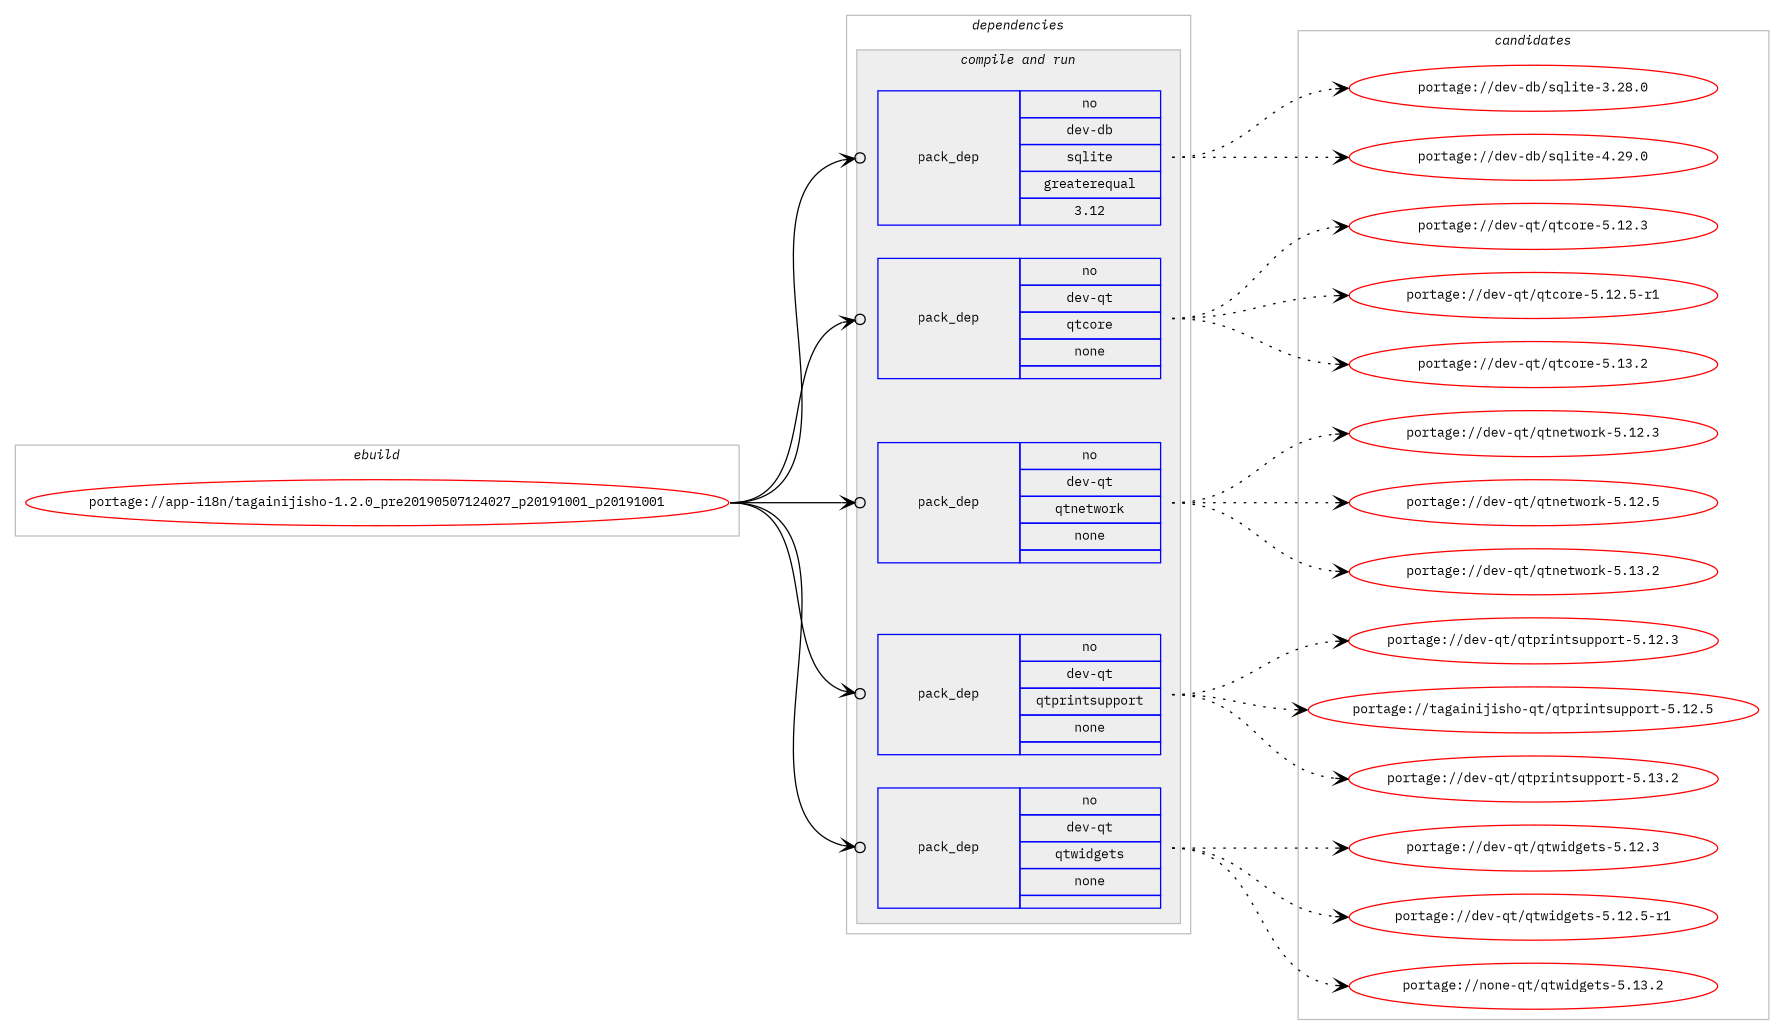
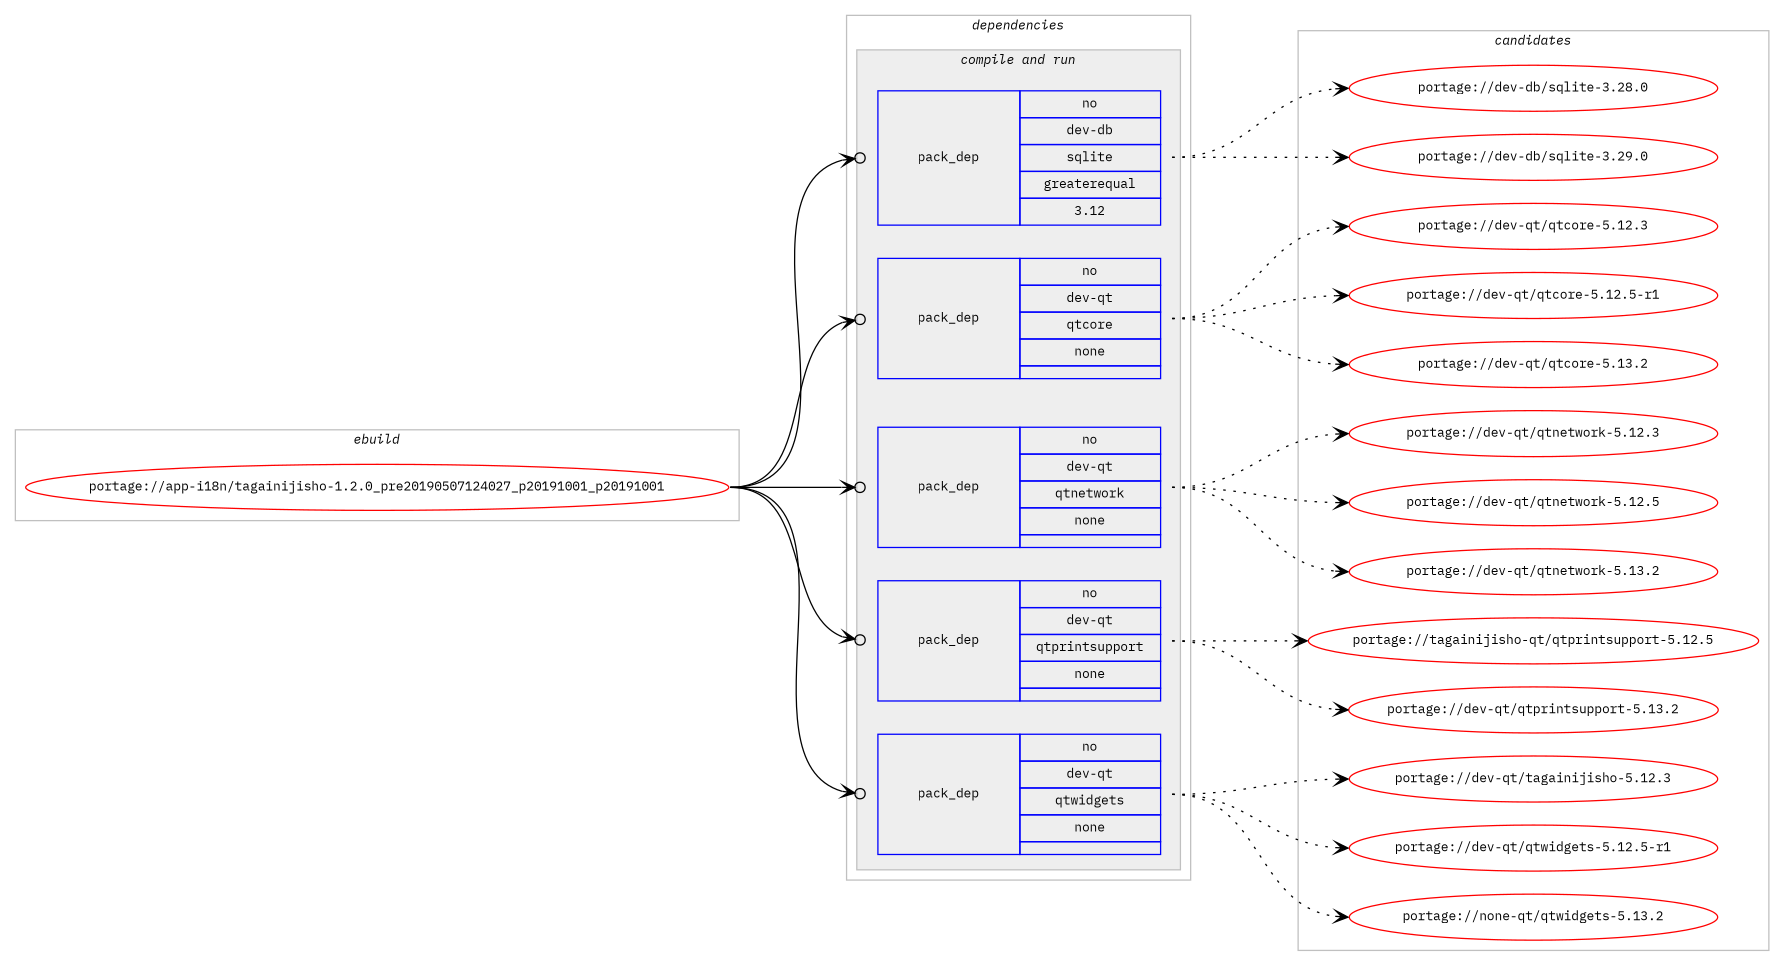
  digraph {
    compound=true
    concentrate=true
    fontname="IBM Plex Mono"
    fontsize=10
    newrank=true
    rankdir=LR
    ranksep=1.5
    node [color=red fontname="IBM Plex Mono" fontsize=10]
    edge [arrowhead=vee fontname="IBM Plex Mono" headport=w style=dotted tailport=e weight=100]
    n1 [label="portage://app-i18n/tagainijisho-1.2.0_pre20190507124027_p20191001_p20191001" width=4]
    n2 [color=blue label=<<TABLE BORDER="0" CELLBORDER="1" CELLSPACING="0" CELLPADDING="4" WIDTH="220"><TR><TD ROWSPAN="6" CELLPADDING="30">pack_dep</TD></TR><TR><TD WIDTH="110">no</TD></TR><TR><TD>dev-db</TD></TR><TR><TD>sqlite</TD></TR><TR><TD>greaterequal</TD></TR><TR><TD>3.12</TD></TR></TABLE>> shape=none]
    n3 [color=blue label=<<TABLE BORDER="0" CELLBORDER="1" CELLSPACING="0" CELLPADDING="4" WIDTH="220"><TR><TD ROWSPAN="6" CELLPADDING="30">pack_dep</TD></TR><TR><TD WIDTH="110">no</TD></TR><TR><TD>dev-qt</TD></TR><TR><TD>qtcore</TD></TR><TR><TD>none</TD></TR><TR><TD></TD></TR></TABLE>> shape=none]
    n4 [color=blue label=<<TABLE BORDER="0" CELLBORDER="1" CELLSPACING="0" CELLPADDING="4" WIDTH="220"><TR><TD ROWSPAN="6" CELLPADDING="30">pack_dep</TD></TR><TR><TD WIDTH="110">no</TD></TR><TR><TD>dev-qt</TD></TR><TR><TD>qtnetwork</TD></TR><TR><TD>none</TD></TR><TR><TD></TD></TR></TABLE>> shape=none]
    n5 [color=blue label=<<TABLE BORDER="0" CELLBORDER="1" CELLSPACING="0" CELLPADDING="4" WIDTH="220"><TR><TD ROWSPAN="6" CELLPADDING="30">pack_dep</TD></TR><TR><TD WIDTH="110">no</TD></TR><TR><TD>dev-qt</TD></TR><TR><TD>qtprintsupport</TD></TR><TR><TD>none</TD></TR><TR><TD></TD></TR></TABLE>> shape=none]
    n6 [color=blue label=<<TABLE BORDER="0" CELLBORDER="1" CELLSPACING="0" CELLPADDING="4" WIDTH="220"><TR><TD ROWSPAN="6" CELLPADDING="30">pack_dep</TD></TR><TR><TD WIDTH="110">no</TD></TR><TR><TD>dev-qt</TD></TR><TR><TD>qtwidgets</TD></TR><TR><TD>none</TD></TR><TR><TD></TD></TR></TABLE>> shape=none]
    n7 [label="portage://dev-db/sqlite-3.28.0" width=4]
-   n8 [label="portage://dev-db/sqlite-4.29.0" width=4]
+   n8 [label="portage://dev-db/sqlite-3.29.0" width=4]
    n9 [label="portage://dev-qt/qtcore-5.12.3" width=4]
    n10 [label="portage://dev-qt/qtcore-5.12.5-r1" width=4]
    n11 [label="portage://dev-qt/qtcore-5.13.2" width=4]
    n12 [label="portage://dev-qt/qtnetwork-5.12.3" width=4]
    n13 [label="portage://dev-qt/qtnetwork-5.12.5" width=4]
    n14 [label="portage://dev-qt/qtnetwork-5.13.2" width=4]
-   n15 [label="portage://dev-qt/qtprintsupport-5.12.3" width=4]
    n16 [label="portage://tagainijisho-qt/qtprintsupport-5.12.5" width=4]
    n17 [label="portage://dev-qt/qtprintsupport-5.13.2" width=4]
-   n18 [label="portage://dev-qt/qtwidgets-5.12.3" width=4]
+   n18 [label="portage://dev-qt/tagainijisho-5.12.3" width=4]
    n19 [label="portage://dev-qt/qtwidgets-5.12.5-r1" width=4]
    n20 [label="portage://none-qt/qtwidgets-5.13.2" width=4]
    subgraph cluster_1 {
      color=gray
      label=<<i>ebuild</i>>
      rank=same
      n1
    }
    subgraph cluster_2 {
      color=gray
      label=<<i>dependencies</i>>
      subgraph cluster_3 {
        color=gray
        fillcolor="#eeeeee"
        label=<<i>compile</i>>
        style=filled
      }
      subgraph cluster_4 {
        color=gray
        fillcolor="#eeeeee"
        label=<<i>compile and run</i>>
        style=filled
        subgraph sub_5 {
          color=gray
          fillcolor="#eeeeee"
          label=<<i>compile and run</i>>
          style=filled
          n2
        }
        subgraph sub_6 {
          color=gray
          fillcolor="#eeeeee"
          label=<<i>compile and run</i>>
          style=filled
          n3
        }
        subgraph sub_7 {
          color=gray
          fillcolor="#eeeeee"
          label=<<i>compile and run</i>>
          style=filled
          n4
        }
        subgraph sub_8 {
          color=gray
          fillcolor="#eeeeee"
          label=<<i>compile and run</i>>
          style=filled
          n5
        }
        subgraph sub_9 {
          color=gray
          fillcolor="#eeeeee"
          label=<<i>compile and run</i>>
          style=filled
          n6
        }
      }
      subgraph cluster_10 {
        color=gray
        fillcolor="#eeeeee"
        label=<<i>run</i>>
        style=filled
      }
    }
    subgraph cluster_11 {
      color=gray
      label=<<i>candidates</i>>
      rank=same
      subgraph sub_12 {
        color=black
        label=<<i>candidates</i>>
        nodesep=1
        rank=same
        n7
        n8
      }
      subgraph sub_13 {
        color=black
        label=<<i>candidates</i>>
        nodesep=1
        rank=same
        n9
        n10
        n11
      }
      subgraph sub_14 {
        color=black
        label=<<i>candidates</i>>
        nodesep=1
        rank=same
        n12
        n13
        n14
      }
      subgraph sub_15 {
        color=black
        label=<<i>candidates</i>>
        nodesep=1
        rank=same
-       n15
        n16
        n17
      }
      subgraph sub_16 {
        color=black
        label=<<i>candidates</i>>
        nodesep=1
        rank=same
        n18
        n19
        n20
      }
    }
    n1 -> n2 [arrowhead=odotvee style=solid weight=20]
    n1 -> n3 [arrowhead=odotvee style=solid weight=20]
    n1 -> n4 [arrowhead=odotvee style=solid weight=20]
    n1 -> n5 [arrowhead=odotvee style=solid weight=20]
    n1 -> n6 [arrowhead=odotvee style=solid weight=20]
    n2 -> n7
    n2 -> n8
    n3 -> n9
    n3 -> n10
    n3 -> n11
    n4 -> n12
    n4 -> n13
    n4 -> n14
-   n5 -> n15
    n5 -> n16
    n5 -> n17
    n6 -> n18
    n6 -> n19
    n6 -> n20
  }
